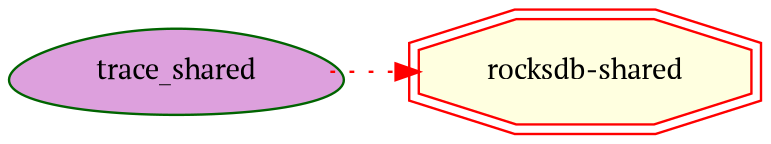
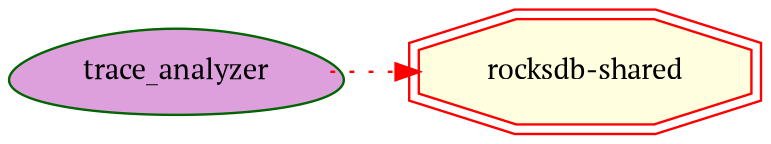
  digraph {
    rankdir=LR
    fontname="PT Serif"
    node [fontsize=12 style=filled fontname="PT Serif"]
-   n1 [label=trace_shared shape=egg fillcolor=plum color=darkgreen]
+   n1 [label=trace_analyzer shape=egg fillcolor=plum color=darkgreen]
    n2 [label="rocksdb-shared" shape=doubleoctagon fillcolor=lightyellow color=red]
    n1 -> n2 [style=dotted color=red fontname="PT Serif"]
  }
